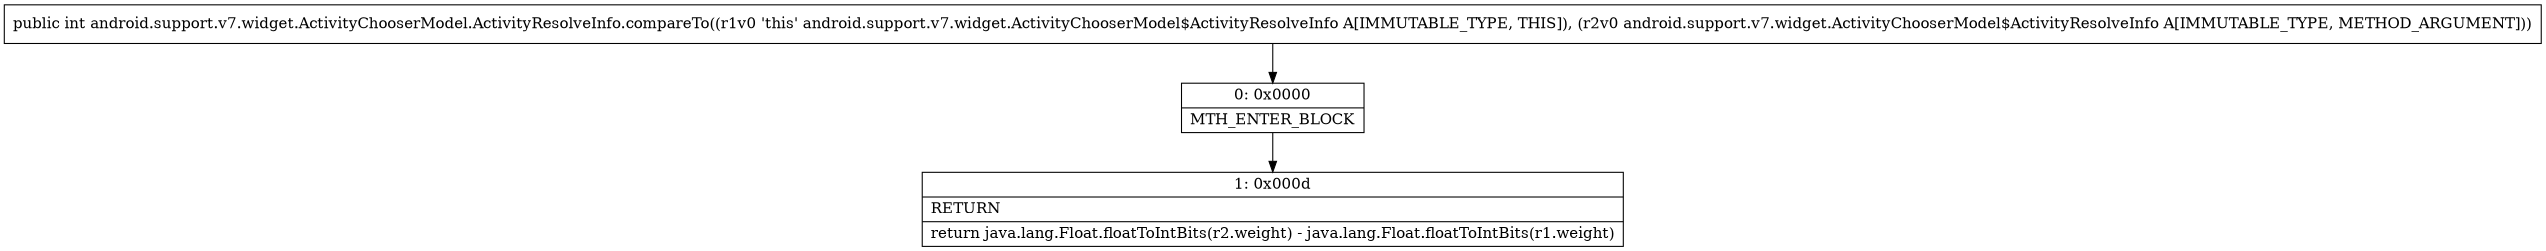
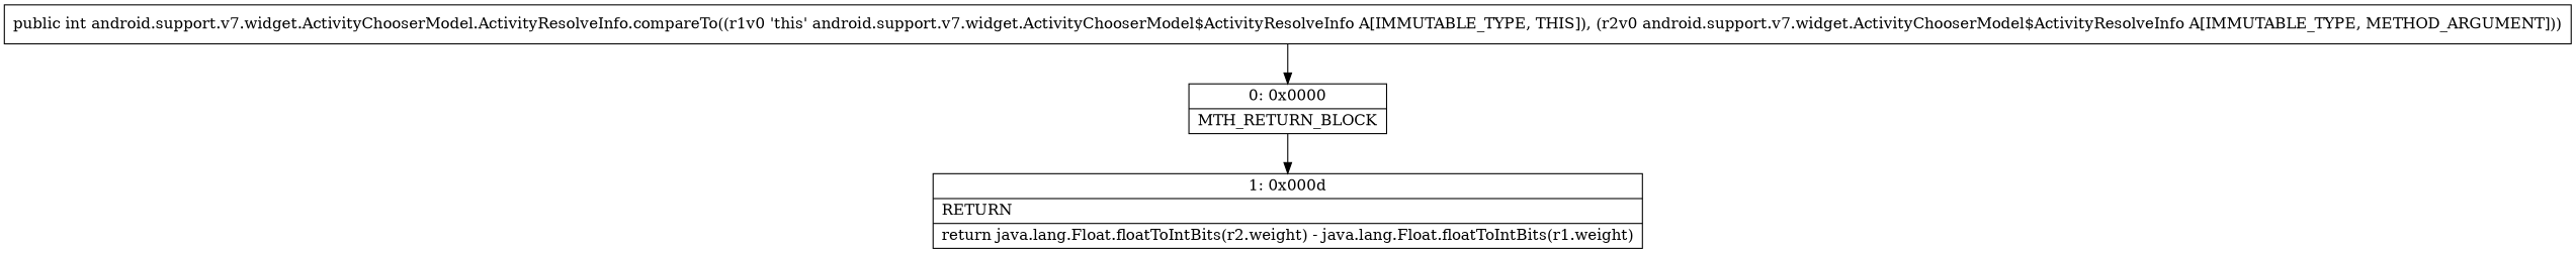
  digraph {
    node [shape=record]
-   n1 [label="{0\:\ 0x0000|MTH_ENTER_BLOCK\l}"]
+   n1 [label="{0\:\ 0x0000|MTH_RETURN_BLOCK\l}"]
    n2 [label="{1\:\ 0x000d|RETURN\l|return java.lang.Float.floatToIntBits(r2.weight) \- java.lang.Float.floatToIntBits(r1.weight)\l}"]
    n3 [label="{public int android.support.v7.widget.ActivityChooserModel.ActivityResolveInfo.compareTo((r1v0 'this' android.support.v7.widget.ActivityChooserModel$ActivityResolveInfo A[IMMUTABLE_TYPE, THIS]), (r2v0 android.support.v7.widget.ActivityChooserModel$ActivityResolveInfo A[IMMUTABLE_TYPE, METHOD_ARGUMENT])) }"]
    n1 -> n2
    n3 -> n1
  }
